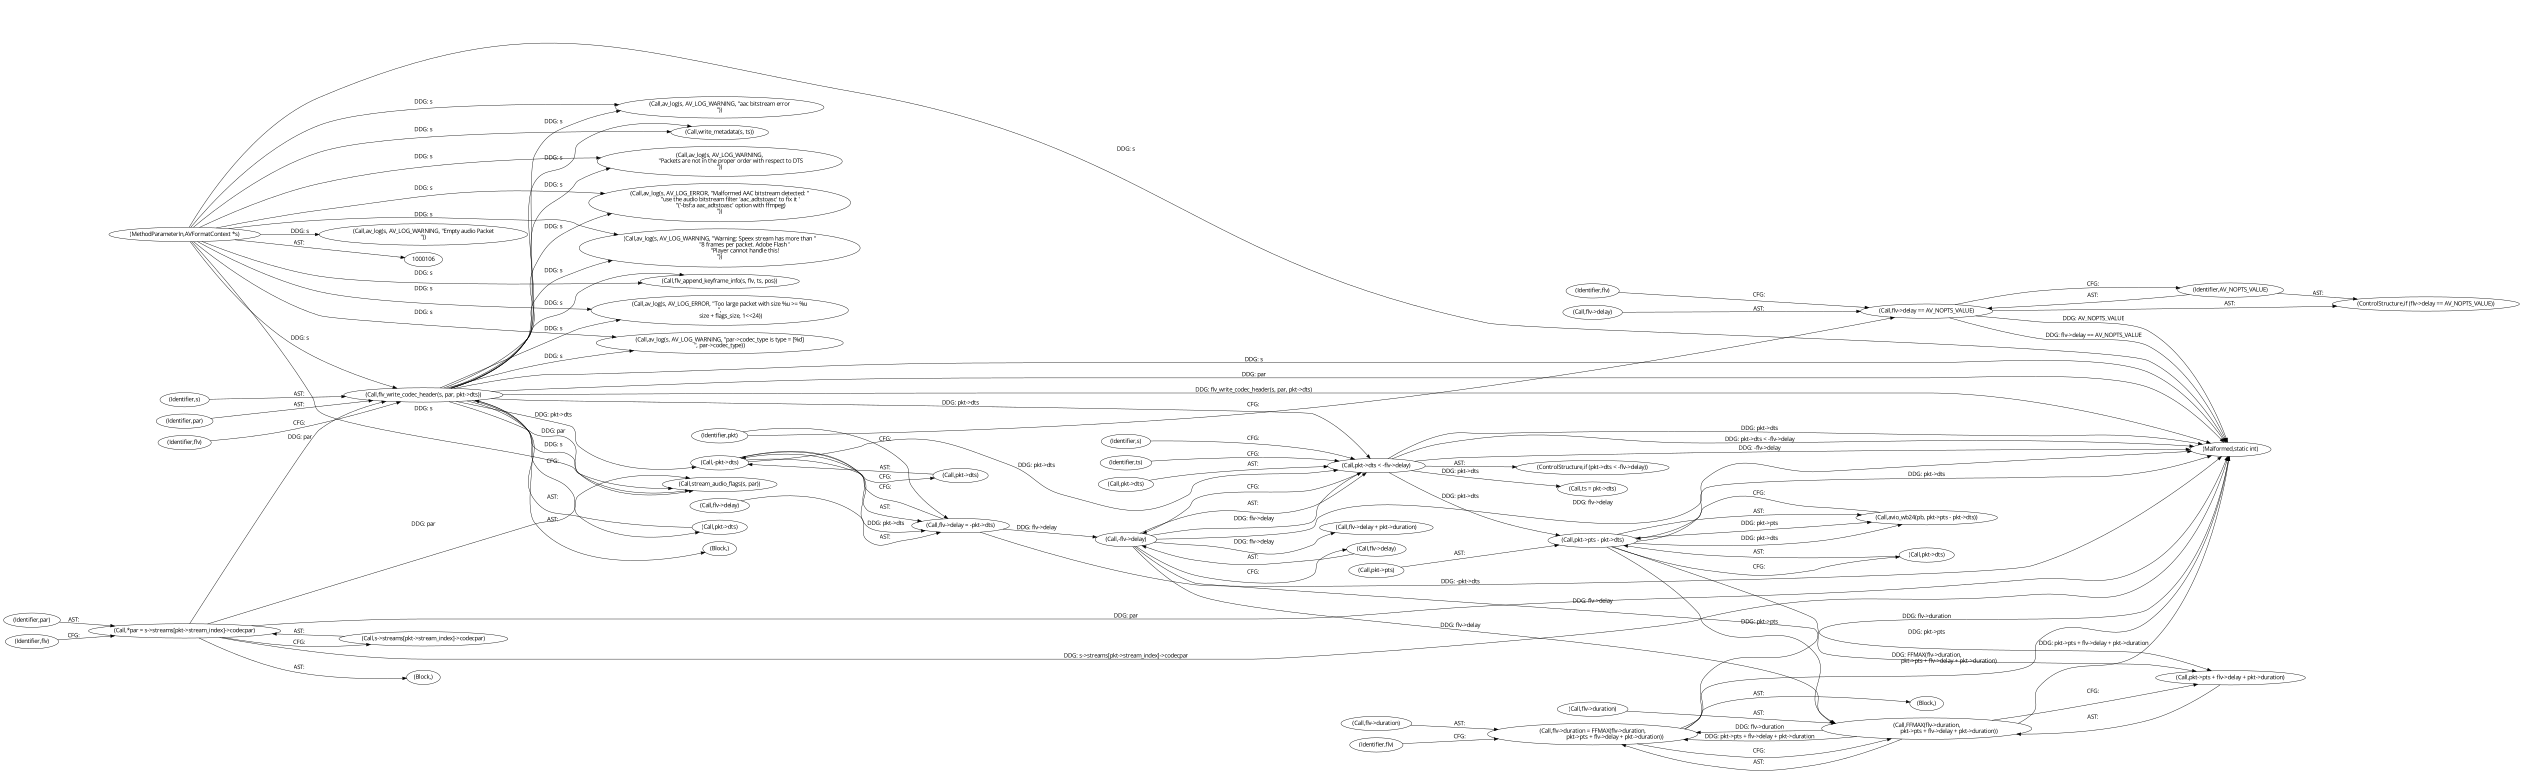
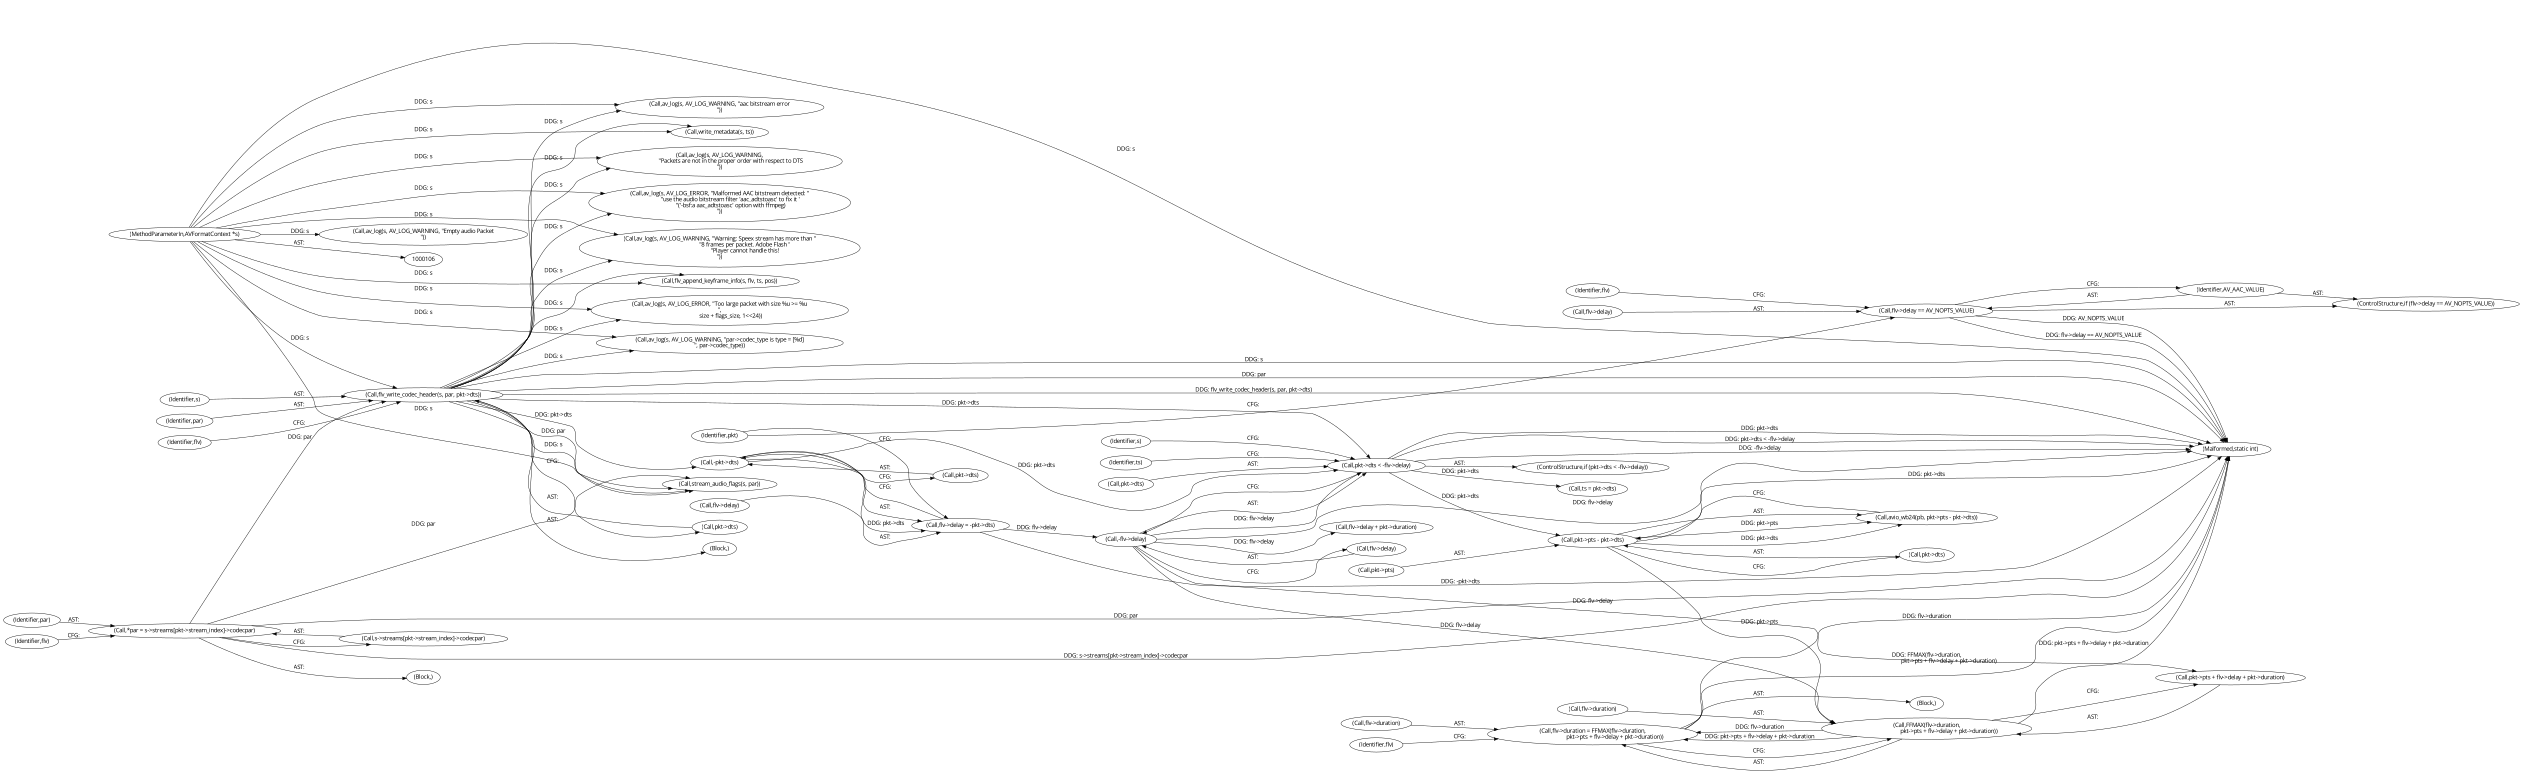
  digraph {
    fontname="Open Sans"
    rankdir=LR
    node [fontname="Open Sans"]
    edge [fontname="Open Sans"]
    n1 [label="(Call,flv->duration = FFMAX(flv->duration,\n                              pkt->pts + flv->delay + pkt->duration))"]
    n2 [label="(Call,FFMAX(flv->duration,\n                              pkt->pts + flv->delay + pkt->duration))"]
    n3 [label="(Malformed,static int)"]
    n4 [label="(Block,)"]
    n5 [label="(Call,pkt->pts + flv->delay + pkt->duration)"]
    n6 [label="(Call,pkt->pts - pkt->dts)"]
    n7 [label="(Call,pkt->dts)"]
    n8 [label="(Call,avio_wb24(pb, pkt->pts - pkt->dts))"]
    n9 [label="(Call,pkt->dts < -flv->delay)"]
    n10 [label="(Call,-flv->delay)"]
    n11 [label="(ControlStructure,if (pkt->dts < -flv->delay))"]
    n12 [label="(Call,ts = pkt->dts)"]
    n13 [label="(Call,flv->delay + pkt->duration)"]
    n14 [label="(Call,flv->delay)"]
    n15 [label="(Call,flv_write_codec_header(s, par, pkt->dts))"]
    n16 [label="(Call,-pkt->dts)"]
    n17 [label="(Call,av_log(s, AV_LOG_WARNING, \"Warning: Speex stream has more than \"\n                                  \"8 frames per packet. Adobe Flash \"\n                                  \"Player cannot handle this!\n\"))"]
    n18 [label="(Call,av_log(s, AV_LOG_WARNING, \"aac bitstream error\n\"))"]
    n19 [label="(Call,write_metadata(s, ts))"]
    n20 [label="(Call,av_log(s, AV_LOG_WARNING,\n               \"Packets are not in the proper order with respect to DTS\n\"))"]
    n21 [label="(Call,av_log(s, AV_LOG_ERROR, \"Malformed AAC bitstream detected: \"\n               \"use the audio bitstream filter 'aac_adtstoasc' to fix it \"\n               \"('-bsf:a aac_adtstoasc' option with ffmpeg)\n\"))"]
    n22 [label="(Call,flv_append_keyframe_info(s, flv, ts, pos))"]
    n23 [label="(Call,stream_audio_flags(s, par))"]
    n24 [label="(Call,av_log(s, AV_LOG_ERROR, \"Too large packet with size %u >= %u\n\",\n               size + flags_size, 1<<24))"]
    n25 [label="(Block,)"]
    n26 [label="(Call,av_log(s, AV_LOG_WARNING, \"par->codec_type is type = [%d]\n\", par->codec_type))"]
    n27 [label="(Call,pkt->dts)"]
    n28 [label="(Call,flv->delay = -pkt->dts)"]
    n29 [label="(Call,pkt->dts)"]
    n30 [label="(MethodParameterIn,AVFormatContext *s)"]
    n31 [label="(Call,av_log(s, AV_LOG_WARNING, \"Empty audio Packet\n\"))"]
    1000106
    n33 [label="(Call,*par = s->streams[pkt->stream_index]->codecpar)"]
    n34 [label="(Block,)"]
    n35 [label="(Call,s->streams[pkt->stream_index]->codecpar)"]
    n36 [label="(Call,flv->delay == AV_NOPTS_VALUE)"]
-   n37 [label="(Identifier,AV_NOPTS_VALUE)"]
+   n37 [label="(Identifier,AV_AAC_VALUE)"]
    n38 [label="(ControlStructure,if (flv->delay == AV_NOPTS_VALUE))"]
    n39 [label="(Identifier,par)"]
    n40 [label="(Call,flv->duration)"]
    n41 [label="(Call,flv->duration)"]
    n42 [label="(Identifier,s)"]
    n43 [label="(Call,flv->delay)"]
    n44 [label="(Identifier,ts)"]
    n45 [label="(Identifier,flv)"]
    n46 [label="(Identifier,pkt)"]
    n47 [label="(Call,pkt->dts)"]
    n48 [label="(Identifier,s)"]
    n49 [label="(Call,pkt->pts)"]
    n50 [label="(Identifier,par)"]
    n51 [label="(Identifier,flv)"]
    n52 [label="(Identifier,flv)"]
    n53 [label="(Identifier,flv)"]
    n54 [label="(Call,flv->delay)"]
    n1 -> n2 [label="CFG: "]
    n1 -> n3 [label="DDG: flv->duration"]
    n1 -> n3 [label="DDG: FFMAX(flv->duration,\n                              pkt->pts + flv->delay + pkt->duration)"]
    n1 -> n4 [label="AST: "]
    n2 -> n1 [label="AST: "]
    n2 -> n1 [label="DDG: flv->duration"]
    n2 -> n1 [label="DDG: pkt->pts + flv->delay + pkt->duration"]
    n2 -> n3 [label="DDG: pkt->pts + flv->delay + pkt->duration"]
    n2 -> n5 [label="CFG: "]
    n5 -> n2 [label="AST: "]
    n6 -> n2 [label="DDG: pkt->pts"]
    n6 -> n3 [label="DDG: pkt->dts"]
-   n6 -> n5 [label="DDG: pkt->pts"]
    n6 -> n7 [label="CFG: "]
    n6 -> n8 [label="AST: "]
    n6 -> n8 [label="DDG: pkt->pts"]
    n6 -> n8 [label="DDG: pkt->dts"]
    n7 -> n6 [label="AST: "]
    n8 -> n6 [label="CFG: "]
    n9 -> n3 [label="DDG: pkt->dts < -flv->delay"]
    n9 -> n3 [label="DDG: -flv->delay"]
    n9 -> n3 [label="DDG: pkt->dts"]
    n9 -> n6 [label="DDG: pkt->dts"]
    n9 -> n10 [label="CFG: "]
    n9 -> n11 [label="AST: "]
    n9 -> n12 [label="DDG: pkt->dts"]
    n10 -> n2 [label="DDG: flv->delay"]
    n10 -> n3 [label="DDG: flv->delay"]
    n10 -> n5 [label="DDG: flv->delay"]
    n10 -> n9 [label="AST: "]
    n10 -> n9 [label="DDG: flv->delay"]
    n10 -> n13 [label="DDG: flv->delay"]
    n10 -> n14 [label="CFG: "]
    n14 -> n10 [label="AST: "]
    n15 -> n3 [label="DDG: s"]
    n15 -> n3 [label="DDG: par"]
    n15 -> n3 [label="DDG: flv_write_codec_header(s, par, pkt->dts)"]
    n15 -> n9 [label="DDG: pkt->dts"]
    n15 -> n16 [label="DDG: pkt->dts"]
    n15 -> n17 [label="DDG: s"]
    n15 -> n18 [label="DDG: s"]
    n15 -> n19 [label="DDG: s"]
    n15 -> n20 [label="DDG: s"]
    n15 -> n21 [label="DDG: s"]
    n15 -> n22 [label="DDG: s"]
    n15 -> n23 [label="DDG: s"]
    n15 -> n23 [label="DDG: par"]
    n15 -> n24 [label="DDG: s"]
    n15 -> n25 [label="AST: "]
    n15 -> n26 [label="DDG: s"]
    n15 -> n27 [label="CFG: "]
    n16 -> n9 [label="DDG: pkt->dts"]
    n16 -> n28 [label="AST: "]
    n16 -> n28 [label="DDG: pkt->dts"]
    n16 -> n29 [label="CFG: "]
    n27 -> n15 [label="AST: "]
    n28 -> n3 [label="DDG: -pkt->dts"]
    n28 -> n10 [label="DDG: flv->delay"]
    n28 -> n16 [label="CFG: "]
    n29 -> n16 [label="AST: "]
    n30 -> n3 [label="DDG: s"]
    n30 -> n15 [label="DDG: s"]
    n30 -> n17 [label="DDG: s"]
    n30 -> n18 [label="DDG: s"]
    n30 -> n19 [label="DDG: s"]
    n30 -> n20 [label="DDG: s"]
    n30 -> n21 [label="DDG: s"]
    n30 -> n22 [label="DDG: s"]
    n30 -> n23 [label="DDG: s"]
    n30 -> n24 [label="DDG: s"]
    n30 -> n26 [label="DDG: s"]
    n30 -> n31 [label="DDG: s"]
    n30 -> 1000106 [label="AST: "]
    n33 -> n3 [label="DDG: par"]
    n33 -> n3 [label="DDG: s->streams[pkt->stream_index]->codecpar"]
    n33 -> n15 [label="DDG: par"]
    n33 -> n23 [label="DDG: par"]
    n33 -> n34 [label="AST: "]
    n33 -> n35 [label="CFG: "]
    n35 -> n33 [label="AST: "]
    n36 -> n3 [label="DDG: AV_NOPTS_VALUE"]
    n36 -> n3 [label="DDG: flv->delay == AV_NOPTS_VALUE"]
    n36 -> n37 [label="CFG: "]
    n36 -> n38 [label="AST: "]
    n37 -> n36 [label="AST: "]
    n37 -> n38 [label="AST: "]
    n39 -> n33 [label="AST: "]
    n40 -> n1 [label="AST: "]
    n41 -> n2 [label="AST: "]
    n42 -> n9 [label="CFG: "]
    n43 -> n28 [label="AST: "]
    n44 -> n9 [label="CFG: "]
    n45 -> n36 [label="CFG: "]
    n46 -> n28 [label="CFG: "]
    n46 -> n36 [label="CFG: "]
    n47 -> n9 [label="AST: "]
    n48 -> n15 [label="AST: "]
    n49 -> n6 [label="AST: "]
    n50 -> n15 [label="AST: "]
    n51 -> n33 [label="CFG: "]
    n52 -> n1 [label="CFG: "]
    n53 -> n15 [label="CFG: "]
    n54 -> n36 [label="AST: "]
  }
